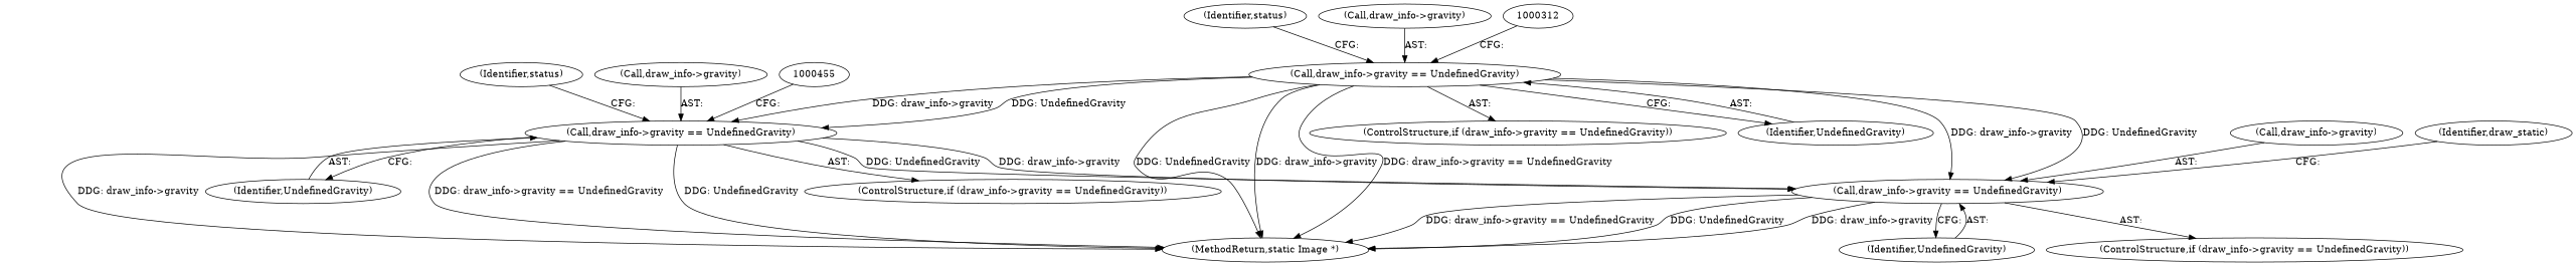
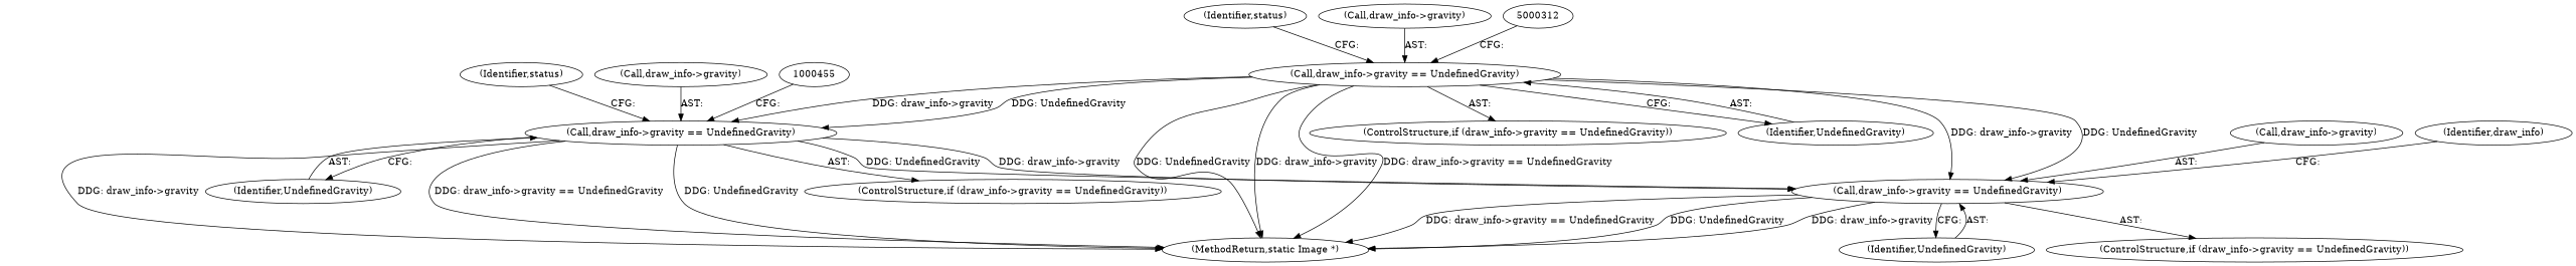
  digraph {
    n1 [label="(Call,draw_info->gravity == UndefinedGravity)"]
    n2 [label="(Identifier,UndefinedGravity)"]
    n3 [label="(MethodReturn,static Image *)"]
    n4 [label="(ControlStructure,if (draw_info->gravity == UndefinedGravity))"]
    n5 [label="(Call,draw_info->gravity == UndefinedGravity)"]
    n6 [label="(Call,draw_info->gravity == UndefinedGravity)"]
    n7 [label="(ControlStructure,if (draw_info->gravity == UndefinedGravity))"]
    n8 [label="(Identifier,UndefinedGravity)"]
    n9 [label="(ControlStructure,if (draw_info->gravity == UndefinedGravity))"]
    n10 [label="(Identifier,UndefinedGravity)"]
    n11 [label="(Call,draw_info->gravity)"]
    n12 [label="(Identifier,status)"]
-   n13 [label="(Identifier,draw_static)"]
+   n13 [label="(Identifier,draw_info)"]
    n14 [label="(Call,draw_info->gravity)"]
    n15 [label="(Identifier,status)"]
    n16 [label="(Call,draw_info->gravity)"]
-   1000312
+   1000312 [label=5000312]
    1000455
    n1 -> n2 [label="CFG: "]
    n1 -> n3 [label="DDG: draw_info->gravity == UndefinedGravity"]
    n1 -> n3 [label="DDG: UndefinedGravity"]
    n1 -> n3 [label="DDG: draw_info->gravity"]
    n1 -> n4 [label="AST: "]
    n2 -> n1 [label="AST: "]
    n5 -> n1 [label="DDG: draw_info->gravity"]
    n5 -> n1 [label="DDG: UndefinedGravity"]
    n5 -> n3 [label="DDG: UndefinedGravity"]
    n5 -> n3 [label="DDG: draw_info->gravity"]
    n5 -> n3 [label="DDG: draw_info->gravity == UndefinedGravity"]
    n5 -> n6 [label="DDG: draw_info->gravity"]
    n5 -> n6 [label="DDG: UndefinedGravity"]
    n5 -> n7 [label="AST: "]
    n5 -> n8 [label="CFG: "]
    n6 -> n1 [label="DDG: draw_info->gravity"]
    n6 -> n1 [label="DDG: UndefinedGravity"]
    n6 -> n3 [label="DDG: draw_info->gravity"]
    n6 -> n3 [label="DDG: draw_info->gravity == UndefinedGravity"]
    n6 -> n3 [label="DDG: UndefinedGravity"]
    n6 -> n9 [label="AST: "]
    n6 -> n10 [label="CFG: "]
    n8 -> n5 [label="AST: "]
    n10 -> n6 [label="AST: "]
    n11 -> n1 [label="AST: "]
    n12 -> n5 [label="CFG: "]
    n13 -> n1 [label="CFG: "]
    n14 -> n5 [label="AST: "]
    n15 -> n6 [label="CFG: "]
    n16 -> n6 [label="AST: "]
    1000312 -> n5 [label="CFG: "]
    1000455 -> n6 [label="CFG: "]
  }
